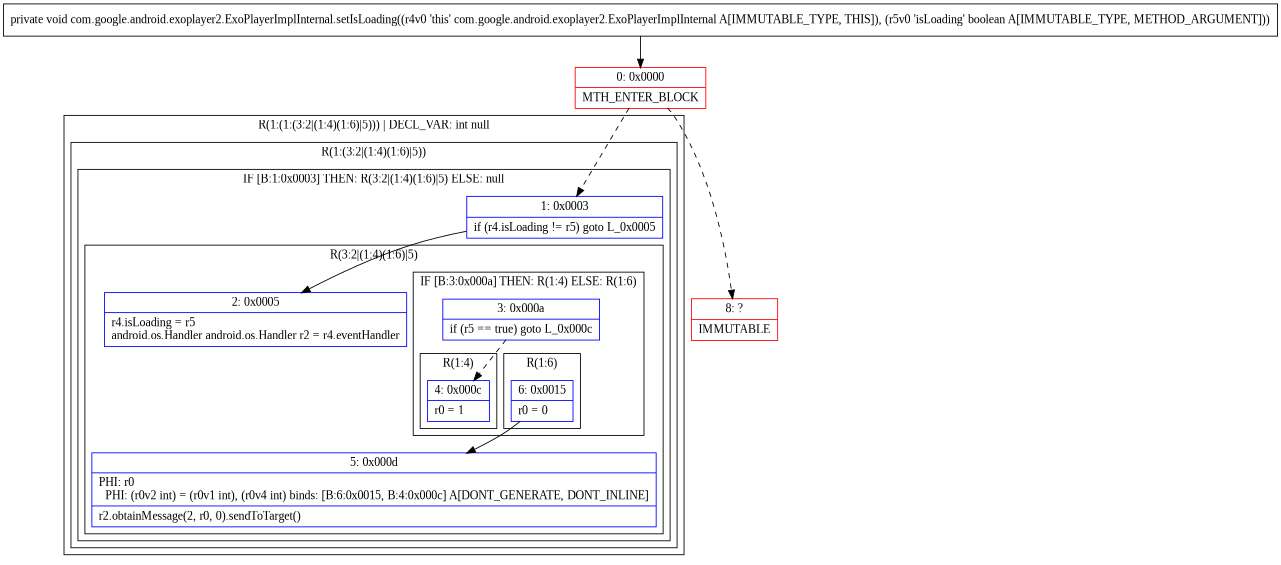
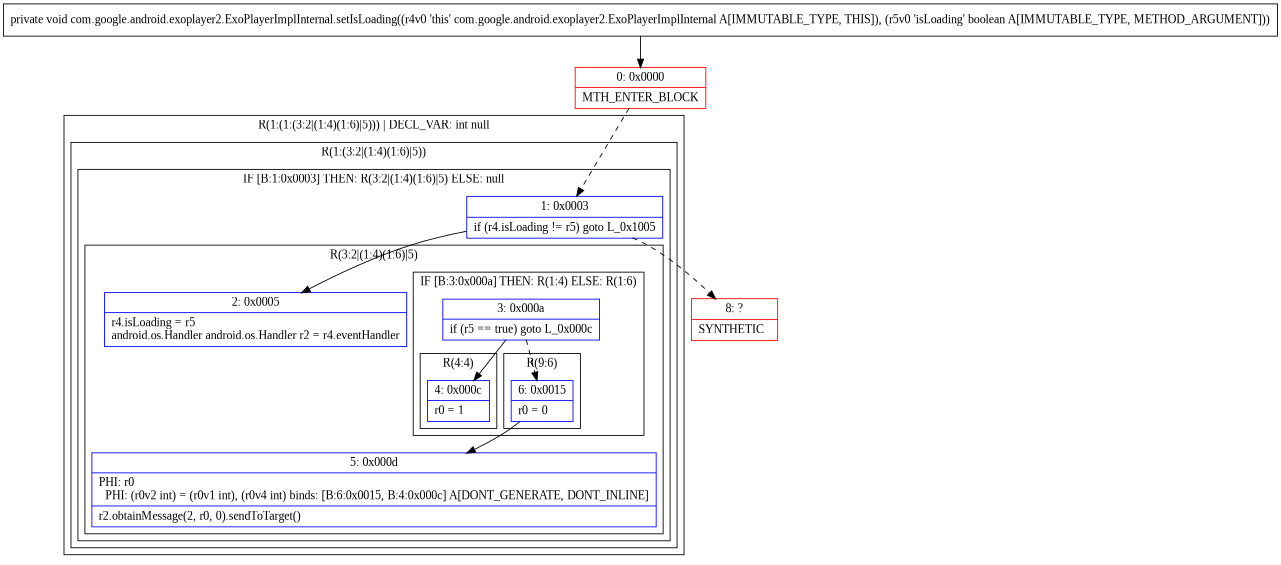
  digraph {
    fontname="Liberation Serif"
    node [color=blue fontname="Liberation Serif" shape=record]
    edge [fontname="Liberation Serif"]
    n1 [label="{4\:\ 0x000c|r0 = 1\l}"]
    n2 [label="{6\:\ 0x0015|r0 = 0\l}"]
    n3 [label="{3\:\ 0x000a|if (r5 == true) goto L_0x000c\l}"]
    n4 [label="{2\:\ 0x0005|r4.isLoading = r5\landroid.os.Handler android.os.Handler r2 = r4.eventHandler\l}"]
    n5 [label="{5\:\ 0x000d|PHI: r0 \l  PHI: (r0v2 int) = (r0v1 int), (r0v4 int) binds: [B:6:0x0015, B:4:0x000c] A[DONT_GENERATE, DONT_INLINE]\l|r2.obtainMessage(2, r0, 0).sendToTarget()\l}"]
-   n6 [label="{1\:\ 0x0003|if (r4.isLoading != r5) goto L_0x0005\l}"]
-   n7 [color=red label="{8\:\ ?|IMMUTABLE\l}"]
+   n6 [label="{1\:\ 0x0003|if (r4.isLoading != r5) goto L_0x1005\l}"]
+   n7 [color=red label="{8\:\ ?|SYNTHETIC\l}"]
    n8 [color=red label="{0\:\ 0x0000|MTH_ENTER_BLOCK\l}"]
    n9 [label="{private void com.google.android.exoplayer2.ExoPlayerImplInternal.setIsLoading((r4v0 'this' com.google.android.exoplayer2.ExoPlayerImplInternal A[IMMUTABLE_TYPE, THIS]), (r5v0 'isLoading' boolean A[IMMUTABLE_TYPE, METHOD_ARGUMENT])) }" color=""]
    subgraph cluster_1 {
      label="R(1:(1:(3:2|(1:4)(1:6)|5))) | DECL_VAR: int null\l"
      subgraph cluster_2 {
        label="R(1:(3:2|(1:4)(1:6)|5))"
        subgraph cluster_3 {
          label="IF [B:1:0x0003] THEN: R(3:2|(1:4)(1:6)|5) ELSE: null"
          n6
          subgraph cluster_4 {
            label="R(3:2|(1:4)(1:6)|5)"
            n4
            n5
            subgraph cluster_5 {
              label="IF [B:3:0x000a] THEN: R(1:4) ELSE: R(1:6)"
              n3
              subgraph cluster_6 {
-               label="R(1:4)"
+               label="R(4:4)"
                n1
              }
              subgraph cluster_7 {
-               label="R(1:6)"
+               label="R(9:6)"
                n2
              }
            }
          }
        }
      }
    }
    n2 -> n5
-   n3 -> n1 [style=dashed]
+   n3 -> n1
+   n3 -> n2 [style=dashed]
    n6 -> n4
-   n8 -> n7 [style=dashed]
+   n6 -> n7 [style=dashed]
    n8 -> n6 [style=dashed]
    n9 -> n8
  }
